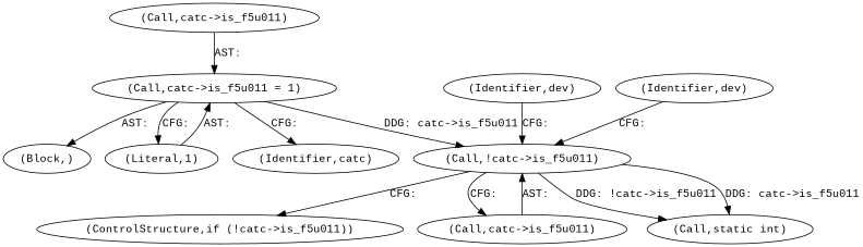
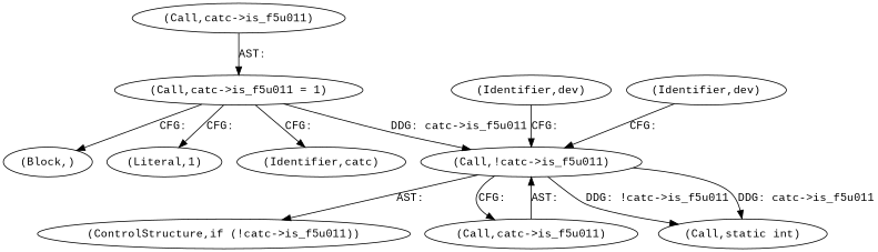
  digraph {
    fontname="Liberation Mono"
    node [fontname="Liberation Mono"]
    edge [fontname="Liberation Mono"]
    n1 [label="(Call,!catc->is_f5u011)"]
    n2 [label="(ControlStructure,if (!catc->is_f5u011))"]
    n3 [label="(Call,catc->is_f5u011)"]
    n4 [label="(Call,static int)"]
    n5 [label="(Call,catc->is_f5u011 = 1)"]
    n6 [label="(Block,)"]
    n7 [label="(Literal,1)"]
    n8 [label="(Identifier,catc)"]
    n9 [label="(Identifier,dev)"]
    n10 [label="(Call,catc->is_f5u011)"]
    n11 [label="(Identifier,dev)"]
-   n1 -> n2 [label="CFG: "]
+   n1 -> n2 [label="AST: "]
    n1 -> n3 [label="CFG: "]
    n1 -> n4 [label="DDG: !catc->is_f5u011"]
    n1 -> n4 [label="DDG: catc->is_f5u011"]
    n3 -> n1 [label="AST: "]
    n5 -> n1 [label="DDG: catc->is_f5u011"]
-   n5 -> n6 [label="AST: "]
+   n5 -> n6 [label="CFG: "]
    n5 -> n7 [label="CFG: "]
    n5 -> n8 [label="CFG: "]
-   n7 -> n5 [label="AST: "]
    n9 -> n1 [label="CFG: "]
    n10 -> n5 [label="AST: "]
    n11 -> n1 [label="CFG: "]
  }
